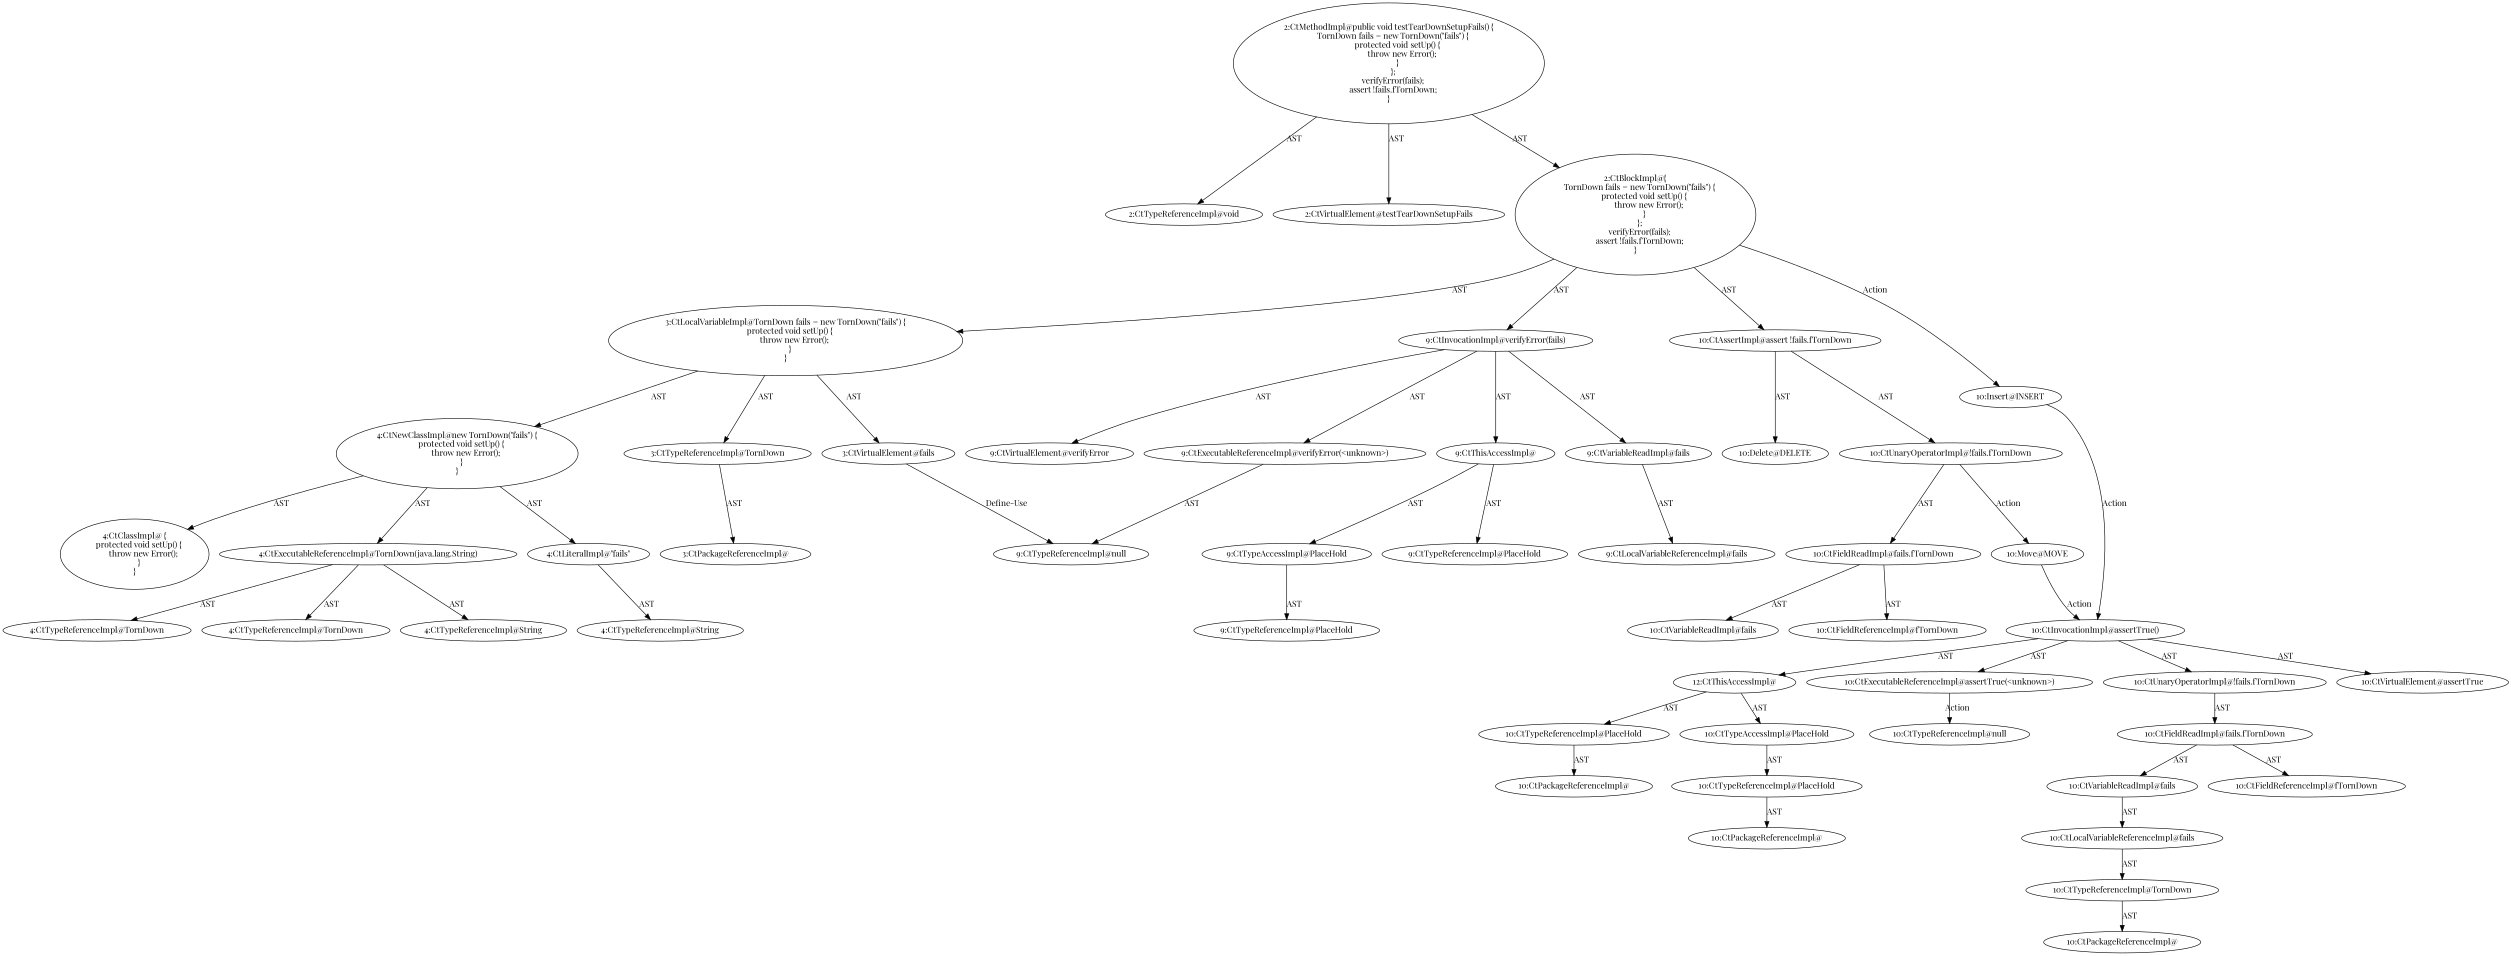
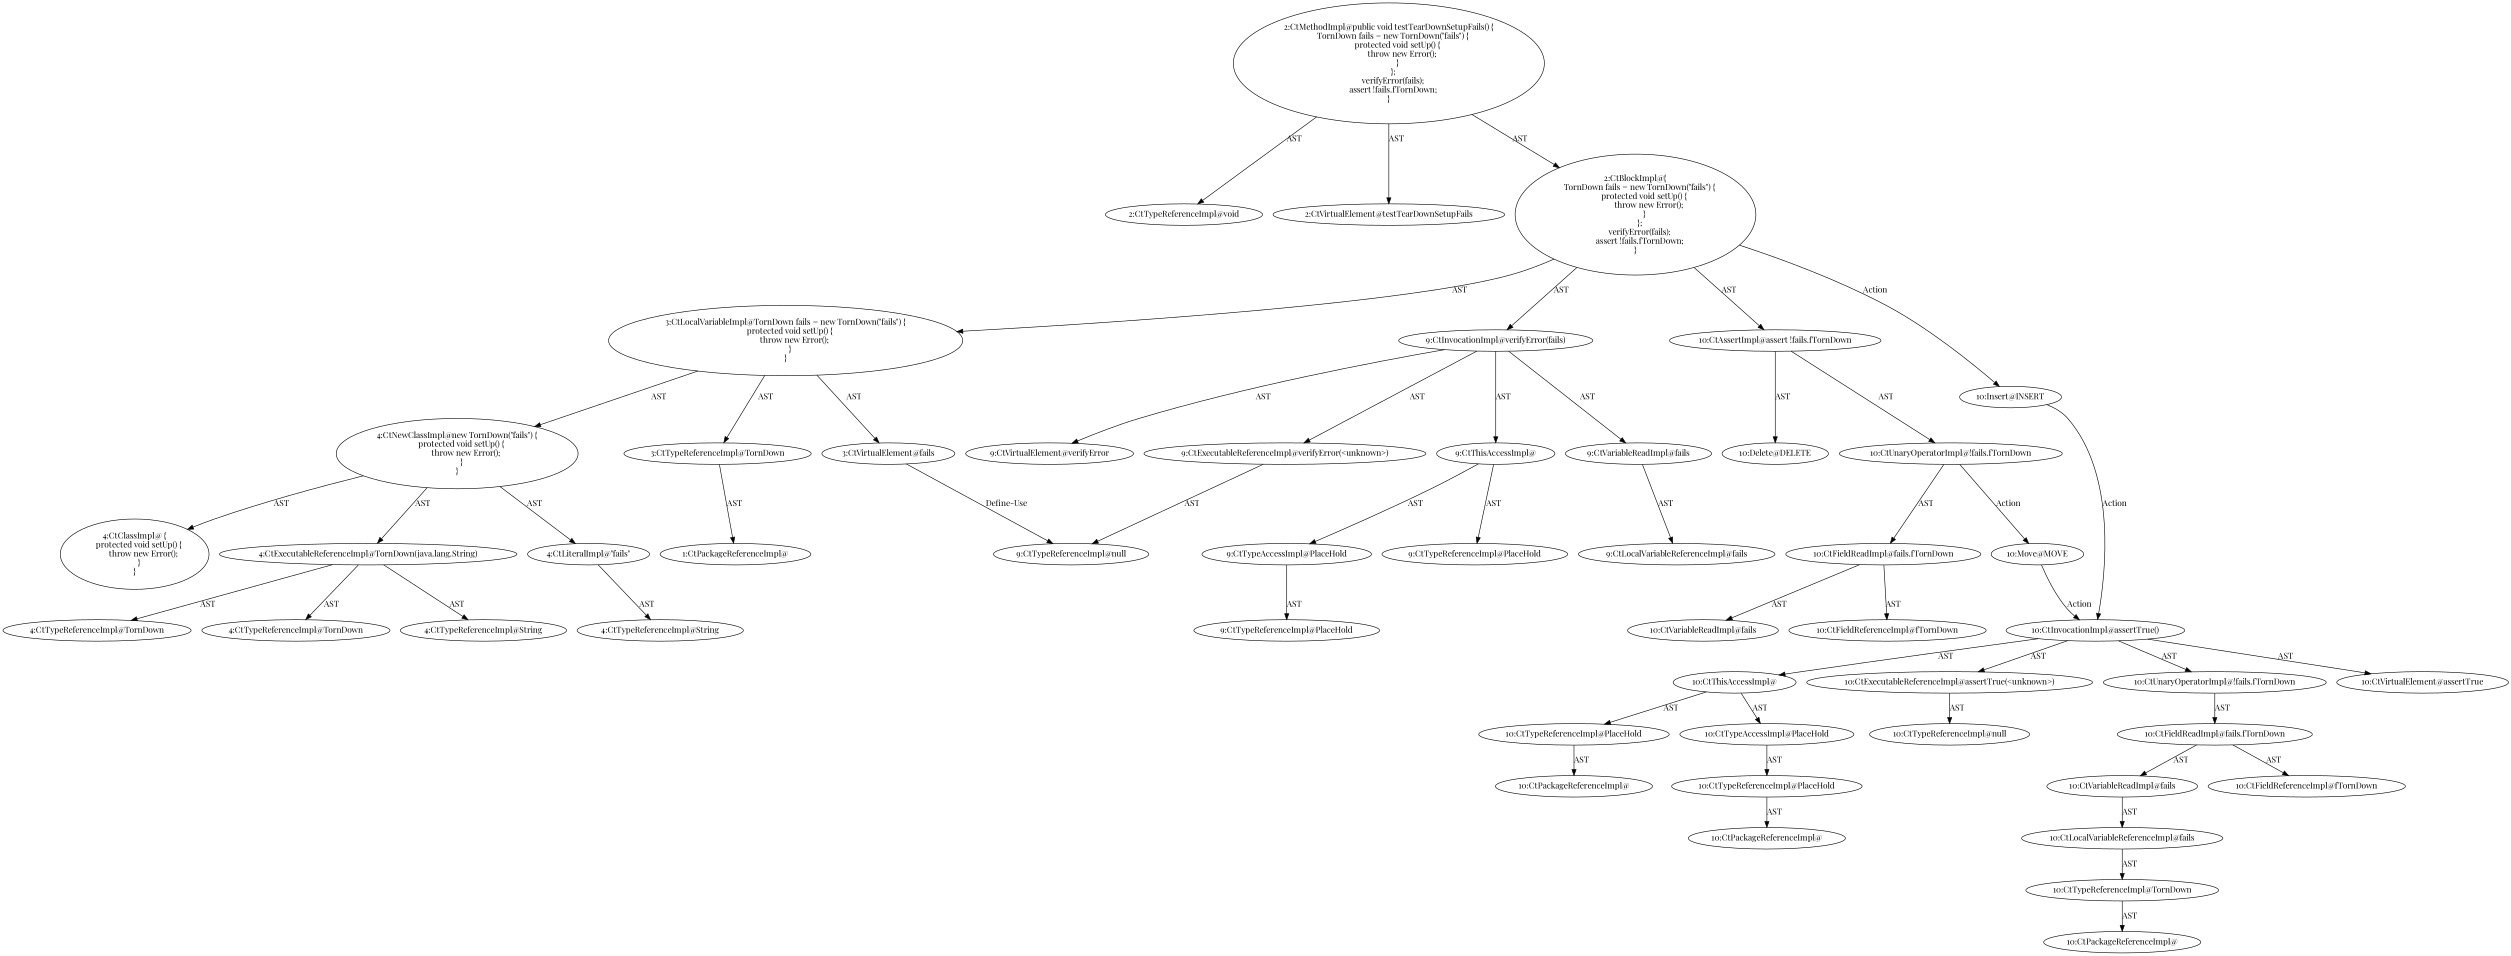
  digraph {
    fontname="Playfair Display"
    node [fontname="Playfair Display" shape=ellipse]
    edge [fontname="Playfair Display"]
    n1 [label="2:CtTypeReferenceImpl@void"]
    n2 [label="2:CtVirtualElement@testTearDownSetupFails"]
    n3 [label="3:CtTypeReferenceImpl@TornDown"]
-   n4 [label="3:CtPackageReferenceImpl@"]
+   n4 [label="1:CtPackageReferenceImpl@"]
    n5 [label="4:CtExecutableReferenceImpl@TornDown(java.lang.String)"]
    n6 [label="4:CtTypeReferenceImpl@TornDown"]
    n7 [label="4:CtTypeReferenceImpl@TornDown"]
    n8 [label="4:CtTypeReferenceImpl@String"]
    n9 [label="4:CtLiteralImpl@\"fails\""]
    n10 [label="4:CtTypeReferenceImpl@String"]
    n11 [label="4:CtNewClassImpl@new TornDown(\"fails\") \{\n    protected void setUp() \{\n        throw new Error();\n    \}\n\}"]
    n12 [label="4:CtClassImpl@ \{\n    protected void setUp() \{\n        throw new Error();\n    \}\n\}"]
    n13 [label="3:CtVirtualElement@fails"]
    n14 [label="9:CtTypeReferenceImpl@null"]
    n15 [label="9:CtVariableReadImpl@fails"]
    n16 [label="9:CtLocalVariableReferenceImpl@fails"]
    n17 [label="3:CtLocalVariableImpl@TornDown fails = new TornDown(\"fails\") \{\n    protected void setUp() \{\n        throw new Error();\n    \}\n\}"]
    n18 [label="9:CtExecutableReferenceImpl@verifyError(<unknown>)"]
    n19 [label="9:CtVirtualElement@verifyError"]
    n20 [label="9:CtTypeAccessImpl@PlaceHold"]
    n21 [label="9:CtTypeReferenceImpl@PlaceHold"]
    n22 [label="9:CtThisAccessImpl@"]
    n23 [label="9:CtTypeReferenceImpl@PlaceHold"]
    n24 [label="9:CtInvocationImpl@verifyError(fails)"]
    n25 [label="10:CtFieldReferenceImpl@fTornDown"]
    n26 [label="10:CtFieldReadImpl@fails.fTornDown"]
    n27 [label="10:CtVariableReadImpl@fails"]
    n28 [label="10:CtUnaryOperatorImpl@!fails.fTornDown"]
    n29 [label="10:Move@MOVE"]
    n30 [label="10:CtInvocationImpl@assertTrue()"]
    n31 [label="10:CtAssertImpl@assert !fails.fTornDown"]
    n32 [label="10:Delete@DELETE"]
    n33 [label="2:CtBlockImpl@\{\n    TornDown fails = new TornDown(\"fails\") \{\n        protected void setUp() \{\n            throw new Error();\n        \}\n    \};\n    verifyError(fails);\n    assert !fails.fTornDown;\n\}"]
    n34 [label="10:Insert@INSERT"]
    n35 [label="2:CtMethodImpl@public void testTearDownSetupFails() \{\n    TornDown fails = new TornDown(\"fails\") \{\n        protected void setUp() \{\n            throw new Error();\n        \}\n    \};\n    verifyError(fails);\n    assert !fails.fTornDown;\n\}"]
-   n36 [label="12:CtThisAccessImpl@"]
+   n36 [label="10:CtThisAccessImpl@"]
    n37 [label="10:CtExecutableReferenceImpl@assertTrue(<unknown>)"]
    n38 [label="10:CtUnaryOperatorImpl@!fails.fTornDown"]
    n39 [label="10:CtVirtualElement@assertTrue"]
    n40 [label="10:CtPackageReferenceImpl@"]
    n41 [label="10:CtTypeReferenceImpl@PlaceHold"]
    n42 [label="10:CtPackageReferenceImpl@"]
    n43 [label="10:CtTypeReferenceImpl@PlaceHold"]
    n44 [label="10:CtTypeAccessImpl@PlaceHold"]
    n45 [label="10:CtTypeReferenceImpl@null"]
    n46 [label="10:CtPackageReferenceImpl@"]
    n47 [label="10:CtTypeReferenceImpl@TornDown"]
    n48 [label="10:CtLocalVariableReferenceImpl@fails"]
    n49 [label="10:CtVariableReadImpl@fails"]
    n50 [label="10:CtFieldReferenceImpl@fTornDown"]
    n51 [label="10:CtFieldReadImpl@fails.fTornDown"]
    n3 -> n4 [label=AST]
    n5 -> n6 [label=AST]
    n5 -> n7 [label=AST]
    n5 -> n8 [label=AST]
    n9 -> n10 [label=AST]
    n11 -> n5 [label=AST]
    n11 -> n9 [label=AST]
    n11 -> n12 [label=AST]
    n13 -> n14 [label="Define-Use"]
    n15 -> n16 [label=AST]
    n17 -> n3 [label=AST]
    n17 -> n11 [label=AST]
    n17 -> n13 [label=AST]
    n18 -> n14 [label=AST]
    n20 -> n21 [label=AST]
    n22 -> n20 [label=AST]
    n22 -> n23 [label=AST]
    n24 -> n15 [label=AST]
    n24 -> n18 [label=AST]
    n24 -> n19 [label=AST]
    n24 -> n22 [label=AST]
    n26 -> n25 [label=AST]
    n26 -> n27 [label=AST]
    n28 -> n26 [label=AST]
    n28 -> n29 [label=Action]
    n29 -> n30 [label=Action]
    n30 -> n36 [label=AST]
    n30 -> n37 [label=AST]
    n30 -> n38 [label=AST]
    n30 -> n39 [label=AST]
    n31 -> n28 [label=AST]
    n31 -> n32 [label=AST]
    n33 -> n17 [label=AST]
    n33 -> n24 [label=AST]
    n33 -> n31 [label=AST]
    n33 -> n34 [label=Action]
    n34 -> n30 [label=Action]
    n35 -> n1 [label=AST]
    n35 -> n2 [label=AST]
    n35 -> n33 [label=AST]
    n36 -> n41 [label=AST]
    n36 -> n44 [label=AST]
-   n37 -> n45 [label=Action]
+   n37 -> n45 [label=AST]
    n38 -> n51 [label=AST]
    n41 -> n40 [label=AST]
    n43 -> n42 [label=AST]
    n44 -> n43 [label=AST]
    n47 -> n46 [label=AST]
    n48 -> n47 [label=AST]
    n49 -> n48 [label=AST]
    n51 -> n49 [label=AST]
    n51 -> n50 [label=AST]
  }
